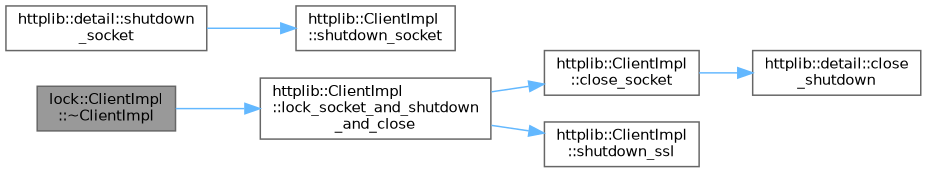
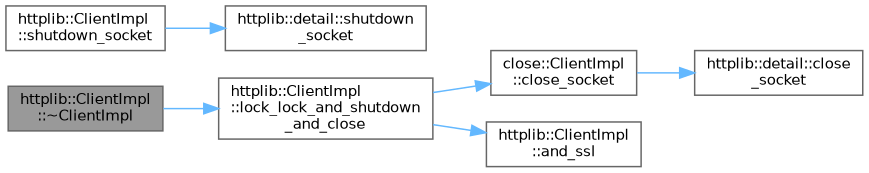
  digraph {
    rankdir=LR
    node [color=grey40 fillcolor=white fontname=Helvetica fontsize=10 shape=box style=filled]
    edge [color=steelblue1 fontname=Helvetica fontsize=10 labelfontname=Helvetica labelfontsize=10 style=solid]
-   n1 [color=gray40 fillcolor=grey60 fontcolor=black height=0.2 label="lock::ClientImpl\l::~ClientImpl" width=0.4]
-   n2 [height=0.2 label="httplib::ClientImpl\l::lock_socket_and_shutdown\l_and_close" width=0.4]
-   n3 [height=0.2 label="httplib::ClientImpl\l::close_socket" width=0.4]
-   n4 [height=0.2 label="httplib::ClientImpl\l::shutdown_ssl" width=0.4]
-   n5 [height=0.2 label="httplib::detail::close\l_shutdown" width=0.4]
+   n1 [color=gray40 fillcolor=grey60 fontcolor=black height=0.2 label="httplib::ClientImpl\l::~ClientImpl" width=0.4]
+   n2 [height=0.2 label="httplib::ClientImpl\l::lock_lock_and_shutdown\l_and_close" width=0.4]
+   n3 [height=0.2 label="close::ClientImpl\l::close_socket" width=0.4]
+   n4 [height=0.2 label="httplib::ClientImpl\l::and_ssl" width=0.4]
+   n5 [height=0.2 label="httplib::detail::close\l_socket" width=0.4]
    n6 [height=0.2 label="httplib::ClientImpl\l::shutdown_socket" width=0.4]
    n7 [height=0.2 label="httplib::detail::shutdown\l_socket" width=0.4]
    n1 -> n2
    n2 -> n3
    n2 -> n4
    n3 -> n5
-   n7 -> n6
+   n6 -> n7
  }
